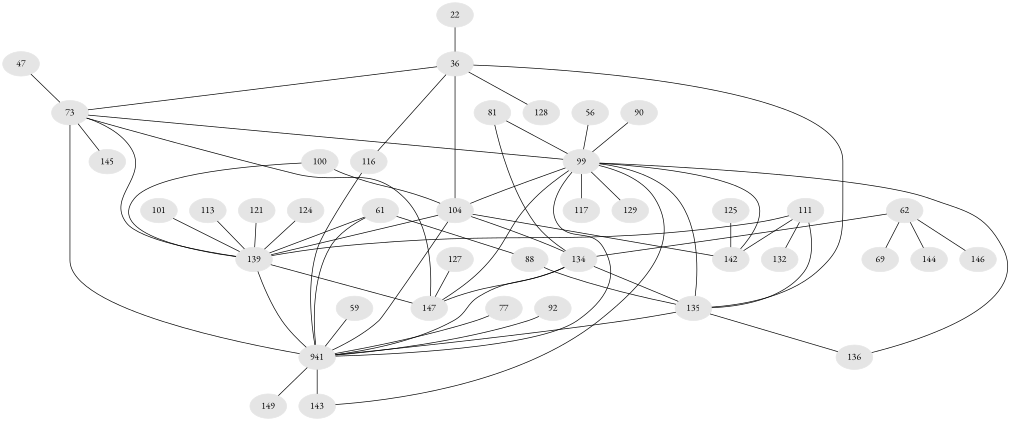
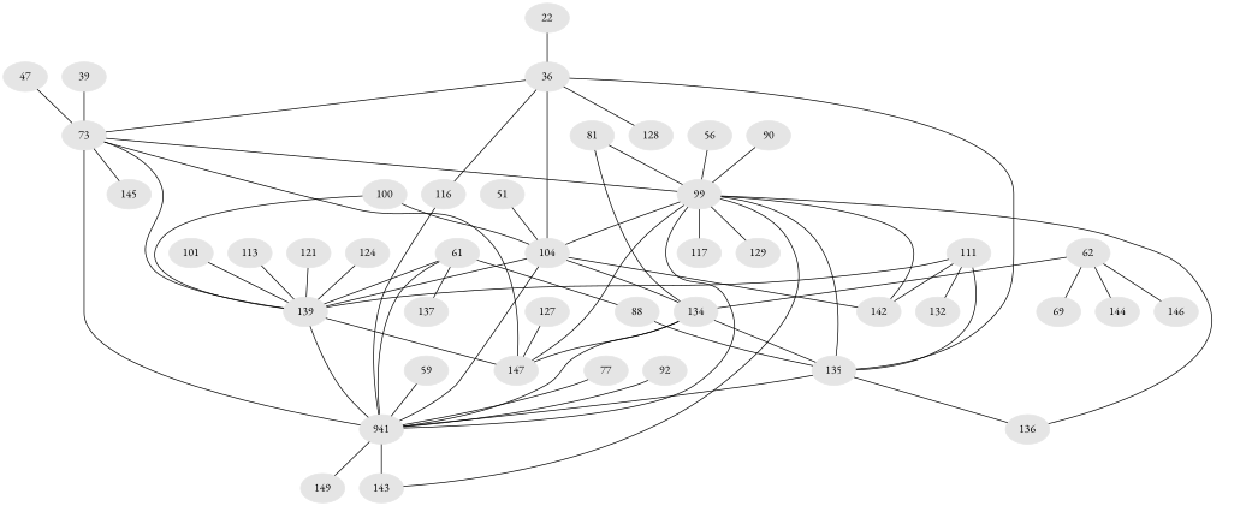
  graph {
    fontname="EB Garamond"
    node [color=gray90 fontname="EB Garamond" style=filled]
    edge [fontname="EB Garamond"]
    36 [super="+3"]
    73 [super="+19+4"]
    104 [super="+17+91"]
    116
    128 [super="+29"]
    135 [super="+112+123"]
    22
    99 [super="+12+40+43+42+84"]
    n9 [label=941 super="+138+80+130"]
    139 [super="+20+106+133+107+15"]
    145 [super="+110"]
    147 [super="+118+70+109+105"]
    134 [super="+57+14+95+108"]
    142 [super="+114+120"]
    136 [super="+122"]
+   39 [super="+35"]
    47
+   51
    117
    129 [super="+72+98"]
    143 [super="+18+63"]
    56
    149 [super="+148"]
    59
    61
    88
+   137
    62 [super="+23"]
    69 [super="+65"]
    144 [super="+93"]
    146 [super="+26+131"]
    77
    81
    90
    92
    100 [super="+79+89"]
    101
    111 [super="+68+60"]
    132 [super="+119"]
    113
    121
    124
-   125
    127
    36 -- 73 [weight=2]
    36 -- 104 [weight=3]
    36 -- 116
    36 -- 128
    36 -- 135
    73 -- 99
    73 -- n9 [weight=9]
    73 -- 139
    73 -- 145
    73 -- 147
    104 -- n9 [weight=2]
    104 -- 139
    104 -- 134 [weight=3]
    104 -- 142
    116 -- n9
    135 -- n9 [weight=3]
    135 -- 136
    22 -- 36
    99 -- 104 [weight=2]
    99 -- 135
    99 -- n9 [weight=3]
    99 -- 147 [weight=2]
    99 -- 142 [weight=3]
    99 -- 136
    99 -- 117
    99 -- 129
    99 -- 143
    n9 -- 143 [weight=3]
    n9 -- 149
    139 -- n9 [weight=4]
    139 -- 147 [weight=2]
    134 -- 135 [weight=2]
    134 -- n9
    134 -- 147
+   39 -- 73 [weight=2]
    47 -- 73
+   51 -- 104
    56 -- 99
    59 -- n9
    61 -- n9 [weight=2]
    61 -- 139
    61 -- 88
+   61 -- 137
    88 -- 135
    62 -- 134
    62 -- 69
    62 -- 144
    62 -- 146
    77 -- n9
    81 -- 99
    81 -- 134
    90 -- 99
    92 -- n9
    100 -- 104
    100 -- 139
    101 -- 139
    111 -- 135
    111 -- 139 [weight=3]
    111 -- 142 [weight=2]
    111 -- 132
    113 -- 139
    121 -- 139
    124 -- 139
-   125 -- 142
    127 -- 147
  }
